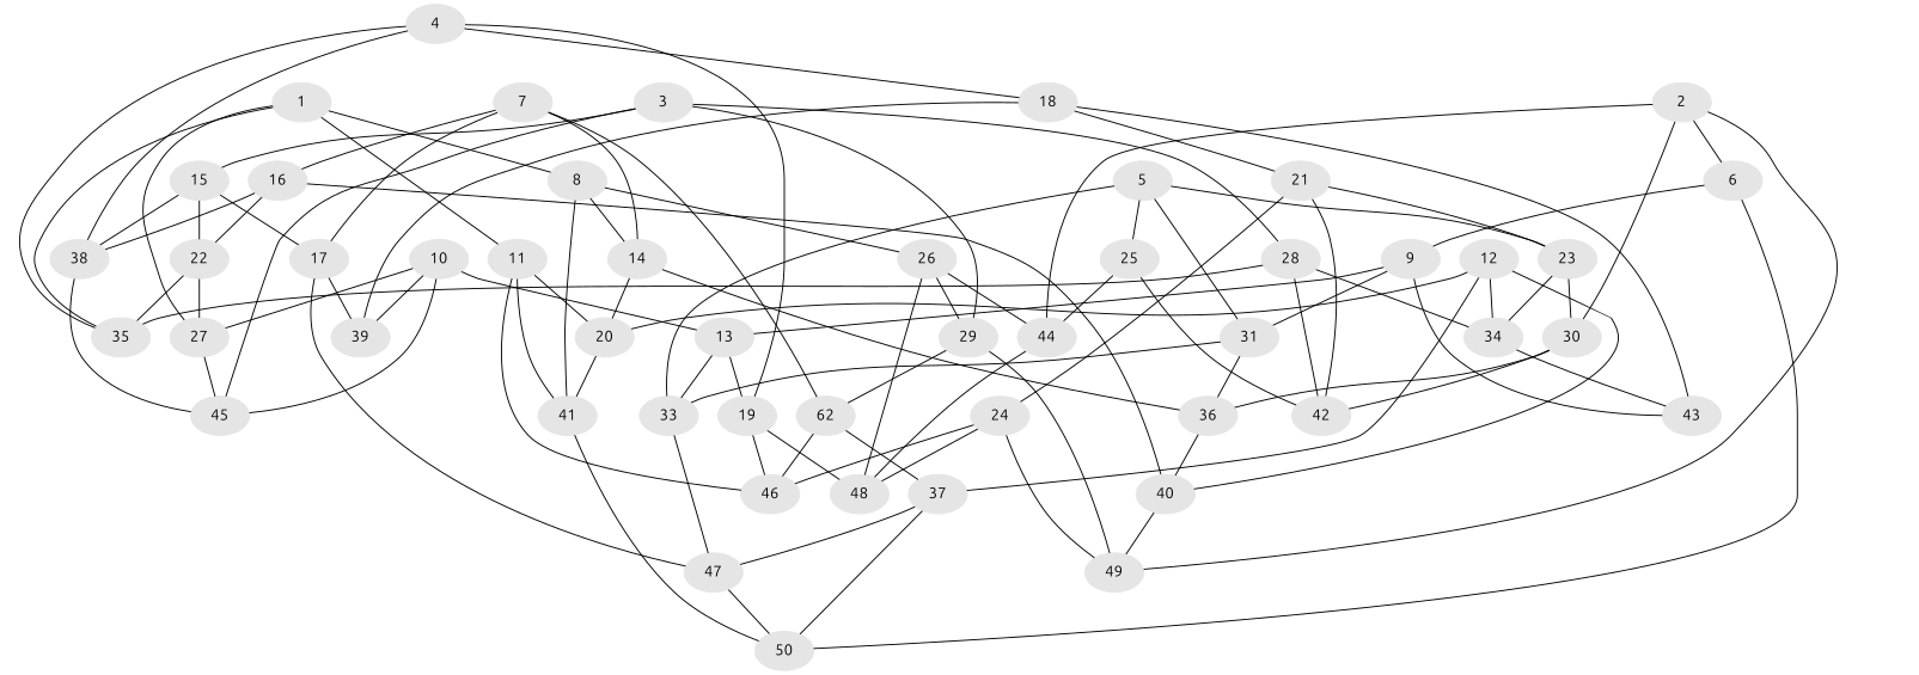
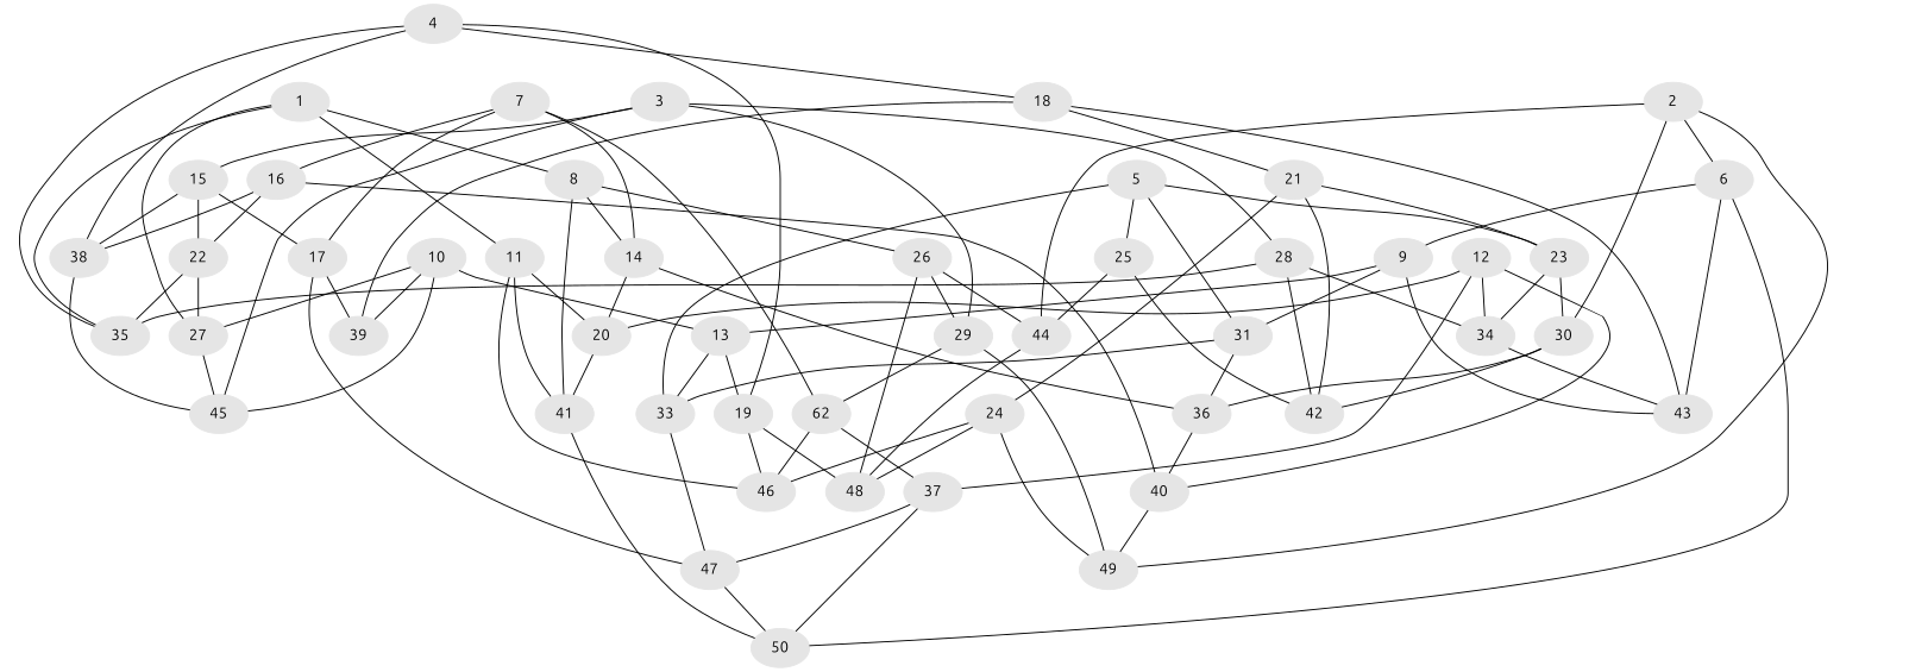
  graph {
    fontname=Ubuntu
    node [color=gray90 fontname=Ubuntu style=filled]
    edge [fontname=Ubuntu]
    1
    8
    11
    27
    35
    14
    26
    41
    20
    46
    45
    2
    6
    30
    44
    49
    9
    43
    50
    36
    42
    48
    3
    15
    28
    29
    38
    17
    22
    34
    n31 [label=62]
    4
    18
    19
    39
    21
    5
    23
    25
    31
    33
    47
    13
    7
    16
    40
    37
    10
    12
    24
    1 -- 8
    1 -- 11
    1 -- 27
    1 -- 35
    8 -- 14
    8 -- 26
    8 -- 41
    11 -- 41
    11 -- 20
    11 -- 46
    27 -- 45
    14 -- 20
    14 -- 36
    26 -- 44
    26 -- 48
    26 -- 29
    41 -- 50
    20 -- 41
    2 -- 6
    2 -- 30
    2 -- 44
    2 -- 49
    6 -- 9
+   6 -- 43
    6 -- 50
    30 -- 36
    30 -- 42
    44 -- 48
    9 -- 43
    9 -- 31
    9 -- 13
    36 -- 40
    3 -- 45
    3 -- 15
    3 -- 28
    3 -- 29
    15 -- 38
    15 -- 17
    15 -- 22
    28 -- 35
    28 -- 42
    28 -- 34
    29 -- 49
    29 -- n31
    38 -- 45
    17 -- 39
    17 -- 47
    22 -- 27
    22 -- 35
    34 -- 43
    n31 -- 46
    n31 -- 37
    4 -- 35
    4 -- 38
    4 -- 18
    4 -- 19
    18 -- 43
    18 -- 39
    18 -- 21
    19 -- 46
    19 -- 48
    21 -- 42
    21 -- 23
    21 -- 24
    5 -- 23
    5 -- 25
    5 -- 31
    5 -- 33
    23 -- 30
    23 -- 34
    25 -- 44
    25 -- 42
    31 -- 36
    31 -- 33
    33 -- 47
    47 -- 50
    13 -- 19
    13 -- 33
    7 -- 14
    7 -- 17
    7 -- n31
    7 -- 16
    16 -- 38
    16 -- 22
    16 -- 40
    40 -- 49
    37 -- 50
    37 -- 47
    10 -- 27
    10 -- 45
    10 -- 39
    10 -- 13
    12 -- 20
    12 -- 34
    12 -- 40
    12 -- 37
    24 -- 46
    24 -- 49
    24 -- 48
  }
